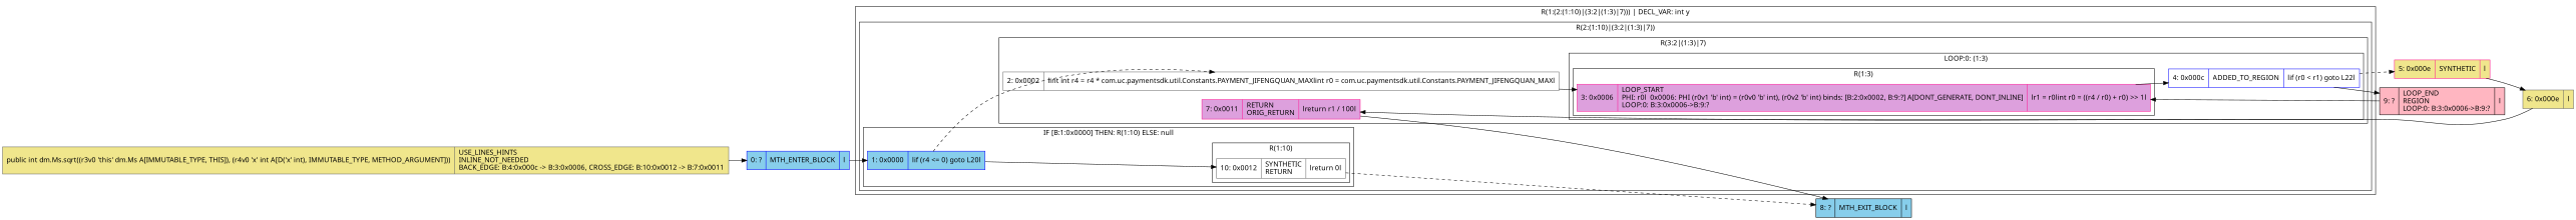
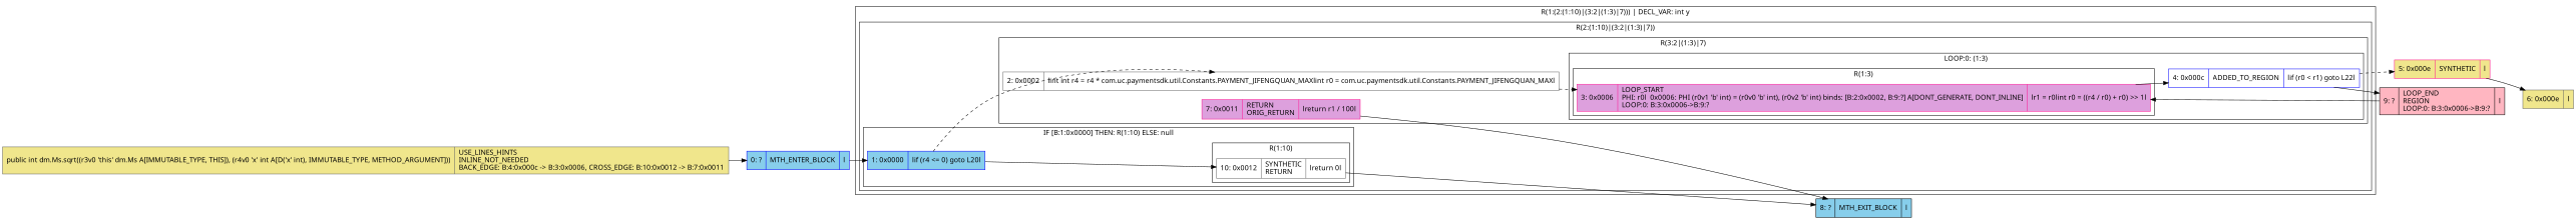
  digraph {
    fontname="Noto Sans"
    rankdir=LR
    node [color=gray40 fillcolor=white fontname="Noto Sans" shape=record style=filled]
    edge [fontname="Noto Sans"]
    n1 [label="{10\:\ 0x0012|SYNTHETIC\lRETURN\l|lreturn 0l}"]
    n2 [color=blue fillcolor=skyblue label="{1\:\ 0x0000|lif (r4 \<= 0) goto L20l}"]
    n3 [color=deeppink fillcolor=plum label="{3\:\ 0x0006|LOOP_START\lPHI: r0l  0x0006: PHI (r0v1 'b' int) = (r0v0 'b' int), (r0v2 'b' int) binds: [B:2:0x0002, B:9:?] A[DONT_GENERATE, DONT_INLINE]\lLOOP:0: B:3:0x0006\-\>B:9:?\l|lr1 = r0lint r0 = ((r4 \/ r0) + r0) \>\> 1l}"]
    n4 [color=blue label="{4\:\ 0x000c|ADDED_TO_REGION\l|lif (r0 \< r1) goto L22l}"]
    n5 [label="{2\:\ 0x0002|lint int r4 = r4 * com.uc.paymentsdk.util.Constants.PAYMENT_JIFENGQUAN_MAXlint r0 = com.uc.paymentsdk.util.Constants.PAYMENT_JIFENGQUAN_MAXl}"]
    n6 [color=deeppink fillcolor=plum label="{7\:\ 0x0011|RETURN\lORIG_RETURN\l|lreturn r1 \/ 100l}"]
    n7 [color=black fillcolor=skyblue label="{8\:\ ?|MTH_EXIT_BLOCK\l|l}"]
    n8 [color=deeppink fillcolor=khaki label="{5\:\ 0x000e|SYNTHETIC\l|l}"]
    n9 [color=black fillcolor=lightpink label="{9\:\ ?|LOOP_END\lREGION\lLOOP:0: B:3:0x0006\-\>B:9:?\l|l}"]
    n10 [fillcolor=khaki label="{6\:\ 0x000e|l}"]
    n11 [color=blue fillcolor=skyblue label="{0\:\ ?|MTH_ENTER_BLOCK\l|l}"]
    n12 [fillcolor=khaki label="{public int dm.Ms.sqrt((r3v0 'this' dm.Ms A[IMMUTABLE_TYPE, THIS]), (r4v0 'x' int A[D('x' int), IMMUTABLE_TYPE, METHOD_ARGUMENT]))  | USE_LINES_HINTS\lINLINE_NOT_NEEDED\lBACK_EDGE: B:4:0x000c \-\> B:3:0x0006, CROSS_EDGE: B:10:0x0012 \-\> B:7:0x0011\l}"]
    subgraph cluster_1 {
      label="R(1:(2:(1:10)|(3:2|(1:3)|7))) | DECL_VAR: int y\l"
      subgraph cluster_2 {
        label="R(2:(1:10)|(3:2|(1:3)|7))"
        subgraph cluster_3 {
          label="IF [B:1:0x0000] THEN: R(1:10) ELSE: null"
          n2
          subgraph cluster_4 {
            label="R(1:10)"
            n1
          }
        }
        subgraph cluster_5 {
          label="R(3:2|(1:3)|7)"
          n5
          n6
          subgraph cluster_6 {
            label="LOOP:0: (1:3)"
            n4
            subgraph cluster_7 {
              label="R(1:3)"
              n3
            }
          }
        }
      }
    }
-   n1 -> n7 [style=dashed]
+   n1 -> n7
    n2 -> n1
    n2 -> n5 [style=dashed]
    n3 -> n4
    n4 -> n8 [style=dashed]
    n4 -> n9
-   n5 -> n3
+   n5 -> n3 [style=dashed]
    n6 -> n7
    n8 -> n10
    n9 -> n3
-   n10 -> n6
    n11 -> n2
    n12 -> n11
  }
